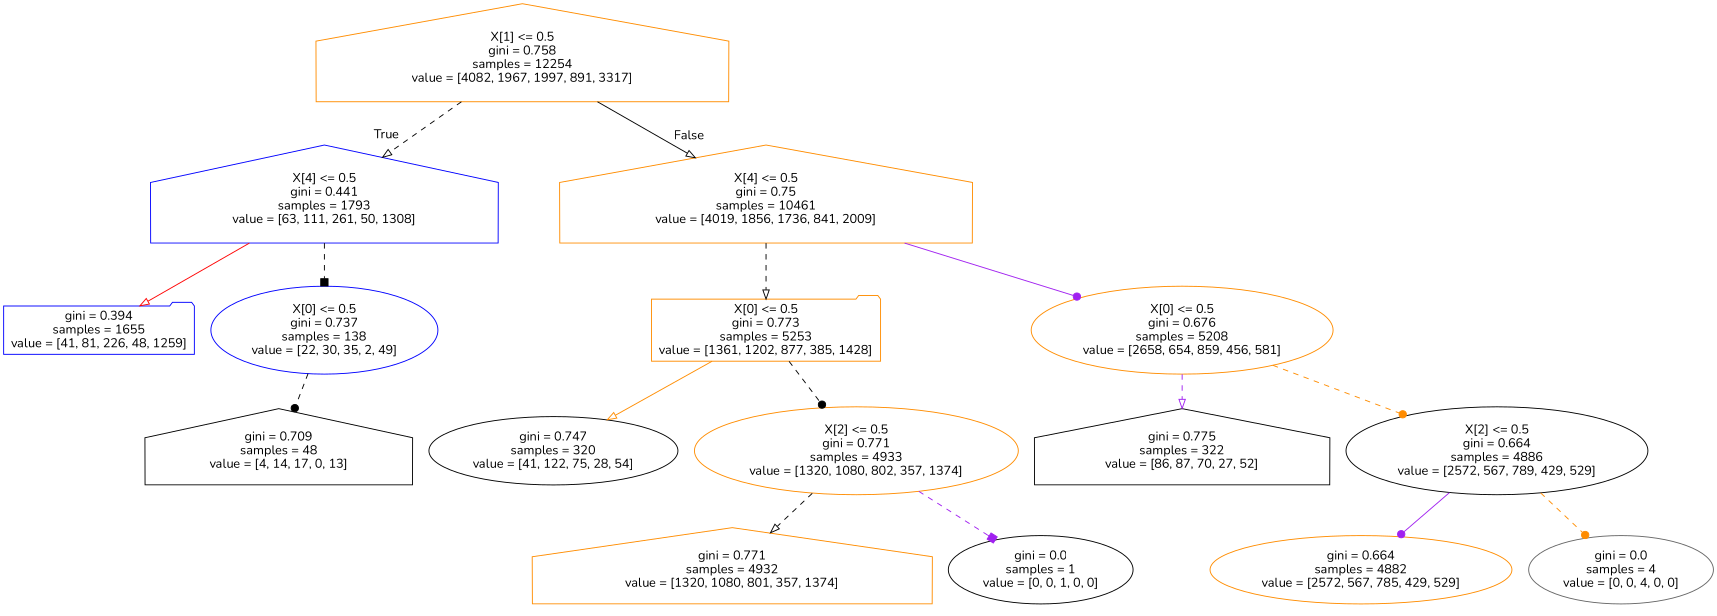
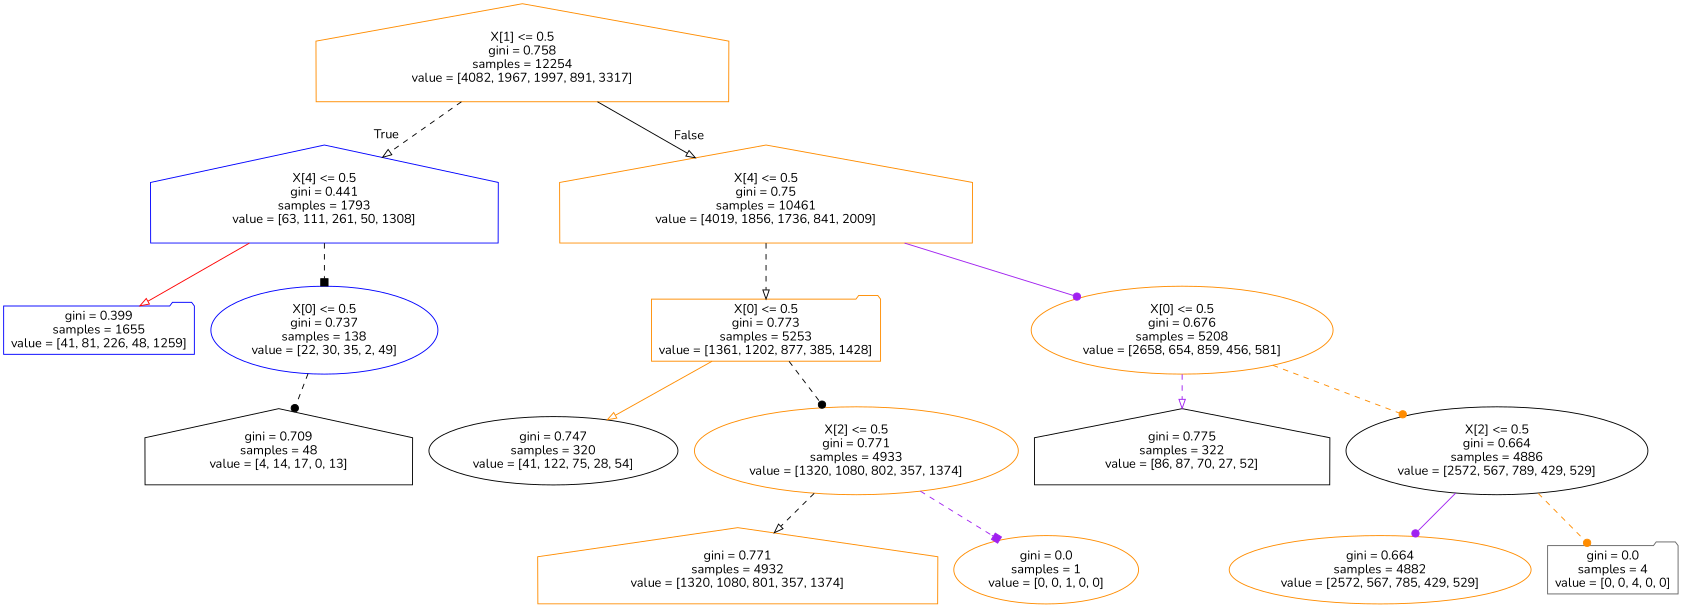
  digraph {
    fontname=Nunito
    node [color=darkorange fontname=Nunito shape=ellipse]
    edge [arrowhead=onormal color=black fontname=Nunito style=dashed]
    n1 [label="X[1] <= 0.5\ngini = 0.758\nsamples = 12254\nvalue = [4082, 1967, 1997, 891, 3317]" shape=house]
    n2 [color=blue label="X[4] <= 0.5\ngini = 0.441\nsamples = 1793\nvalue = [63, 111, 261, 50, 1308]" shape=house]
    n3 [label="X[4] <= 0.5\ngini = 0.75\nsamples = 10461\nvalue = [4019, 1856, 1736, 841, 2009]" shape=house]
-   n4 [color=blue label="gini = 0.394\nsamples = 1655\nvalue = [41, 81, 226, 48, 1259]" shape=folder]
+   n4 [color=blue label="gini = 0.399\nsamples = 1655\nvalue = [41, 81, 226, 48, 1259]" shape=folder]
    n5 [color=blue label="X[0] <= 0.5\ngini = 0.737\nsamples = 138\nvalue = [22, 30, 35, 2, 49]"]
    n6 [label="X[0] <= 0.5\ngini = 0.773\nsamples = 5253\nvalue = [1361, 1202, 877, 385, 1428]" shape=folder]
    n7 [label="X[0] <= 0.5\ngini = 0.676\nsamples = 5208\nvalue = [2658, 654, 859, 456, 581]"]
    n8 [color=black label="gini = 0.709\nsamples = 48\nvalue = [4, 14, 17, 0, 13]" shape=house]
    n9 [color=black label="gini = 0.747\nsamples = 320\nvalue = [41, 122, 75, 28, 54]"]
    n10 [label="X[2] <= 0.5\ngini = 0.771\nsamples = 4933\nvalue = [1320, 1080, 802, 357, 1374]"]
    n11 [color=black label="gini = 0.775\nsamples = 322\nvalue = [86, 87, 70, 27, 52]" shape=house]
    n12 [color=black label="X[2] <= 0.5\ngini = 0.664\nsamples = 4886\nvalue = [2572, 567, 789, 429, 529]"]
    n13 [label="gini = 0.771\nsamples = 4932\nvalue = [1320, 1080, 801, 357, 1374]" shape=house]
-   n14 [color=black label="gini = 0.0\nsamples = 1\nvalue = [0, 0, 1, 0, 0]"]
+   n14 [label="gini = 0.0\nsamples = 1\nvalue = [0, 0, 1, 0, 0]"]
    n15 [label="gini = 0.664\nsamples = 4882\nvalue = [2572, 567, 785, 429, 529]"]
-   n16 [color=gray40 label="gini = 0.0\nsamples = 4\nvalue = [0, 0, 4, 0, 0]"]
+   n16 [color=gray40 label="gini = 0.0\nsamples = 4\nvalue = [0, 0, 4, 0, 0]" shape=folder]
    n1 -> n2 [headlabel=True labelangle=45 labeldistance=2.5]
    n1 -> n3 [headlabel=False labelangle=-45 labeldistance=2.5 style=solid]
    n2 -> n4 [color=red style=solid]
    n2 -> n5 [arrowhead=box]
    n3 -> n6
    n3 -> n7 [arrowhead=dot color=purple style=solid]
    n5 -> n8 [arrowhead=dot]
    n6 -> n9 [color=darkorange style=solid]
    n6 -> n10 [arrowhead=dot]
    n7 -> n11 [color=purple]
    n7 -> n12 [arrowhead=dot color=darkorange]
    n10 -> n13
    n10 -> n14 [arrowhead=box color=purple]
    n12 -> n15 [arrowhead=dot color=purple style=solid]
    n12 -> n16 [arrowhead=dot color=darkorange]
  }
